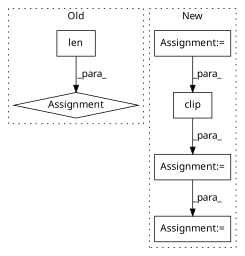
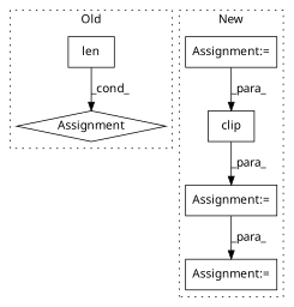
  digraph {
    fontname="Noto Sans"
    node [a=7 fontname="Noto Sans" l=1 shape=box]
    edge [fontname="Noto Sans"]
    n1 [a=32 l="4,1" label=len s="3533,3546"]
    n2 [a=25 l="4,2" label=Assignment s="3529,3552" shape=diamond]
    n3 [a=32 l="5,1" label=clip s="3080,3091"]
    n4 [label="Assignment:=" s=3073]
    n5 [l=9 label="Assignment:=" s=2969]
    n6 [label="Assignment:=" s=3101]
    subgraph cluster_1 {
      label=Old
      style=dotted
      n1
      n2
    }
    subgraph cluster_2 {
      label=New
      style=dotted
      n3
      n4
      n5
      n6
    }
-   n1 -> n2 [label=_para_]
+   n1 -> n2 [label=_cond_]
    n3 -> n4 [label=_para_]
    n4 -> n6 [label=_para_]
    n5 -> n3 [label=_para_]
  }
